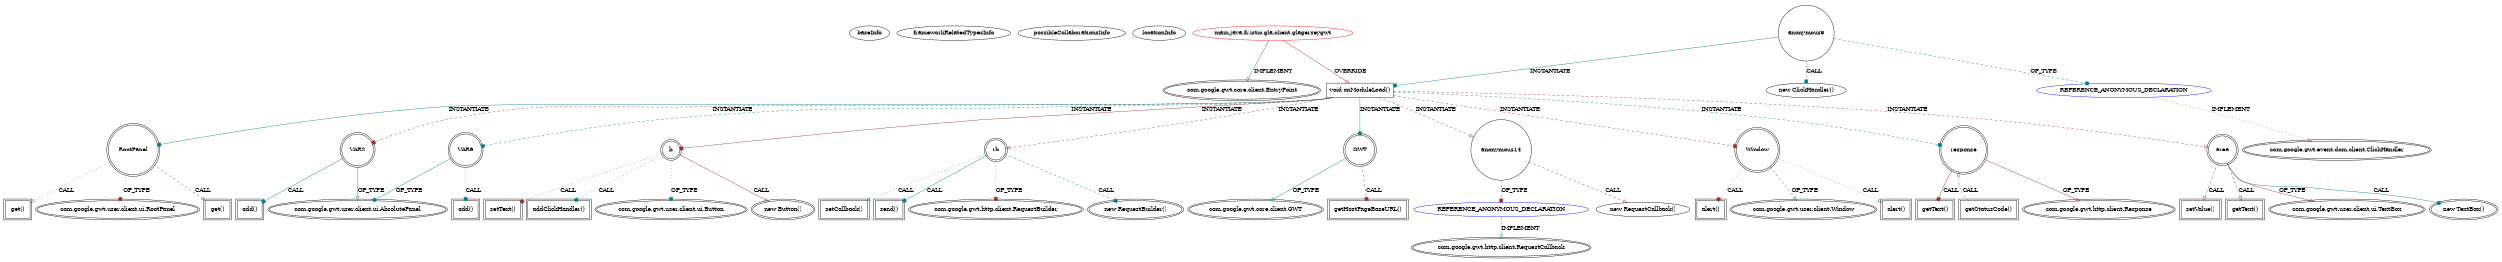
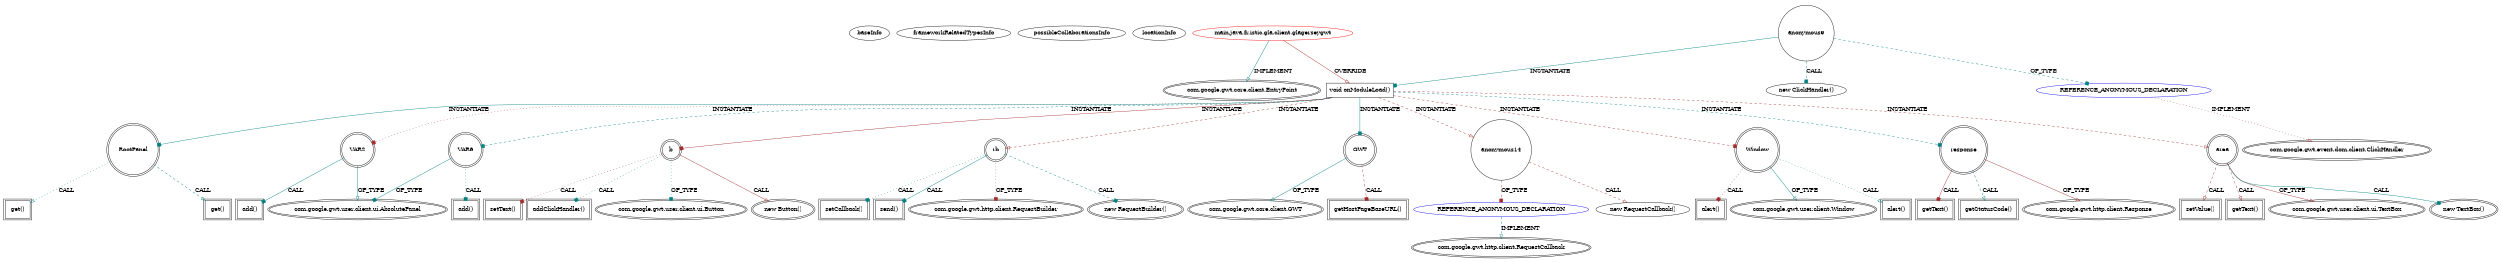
  digraph {
    node [isFrameworkType=true vertexType=INSIDE_CALL peripheries=2]
    edge [arrowhead=box color=teal style=dashed]
    baseInfo [category=extension_graph graphId=811 isAnonymous=false possibleRelation=true isFrameworkType="" vertexType="" peripheries=""]
    frameworkRelatedTypesInfo [0="com.google.gwt.core.client.EntryPoint" isFrameworkType="" vertexType="" peripheries=""]
    possibleCollaborationsInfo [0="811~OVERRIDING_METHOD_DECLARATION-INSTANTIATION-~com.google.gwt.core.client.EntryPoint ~com.google.gwt.event.dom.client.ClickHandler ~false~true" 1="811~OVERRIDING_METHOD_DECLARATION-INSTANTIATION-~com.google.gwt.core.client.EntryPoint ~com.google.gwt.http.client.RequestCallback ~false~true" isFrameworkType="" vertexType="" peripheries=""]
    locationInfo [contextSignature=glagerseygwt filePath="/barais-gwtjerseyjpaexample/gwtjerseyjpaexample-master/src/main/java/fr/istic/gla/client/glagerseygwt.java" graphId=811 projectName="barais-gwtjerseyjpaexample" isFrameworkType="" vertexType="" peripheries=""]
    n5 [color=red isFrameworkType=false label="main.java.fr.istic.gla.client.glagerseygwt" vertexType=ROOT_CLIENT_CLASS_DECLARATION peripheries=""]
    n6 [label="com.google.gwt.core.client.EntryPoint" vertexType=FRAMEWORK_INTERFACE_TYPE]
    n7 [isFrameworkType=false label="void onModuleLoad()" shape=box vertexType=OVERRIDING_METHOD_DECLARATION peripheries=""]
    n8 [label=area shape=circle vertexType=VARIABLE_EXPRESION]
    n9 [label=VAR2 shape=circle vertexType=VARIABLE_EXPRESION]
    n10 [label=RootPanel shape=circle vertexType=VARIABLE_EXPRESION]
    n11 [label=b shape=circle vertexType=VARIABLE_EXPRESION]
    n12 [label=VAR6 shape=circle vertexType=VARIABLE_EXPRESION]
    n13 [label=rb shape=circle vertexType=VARIABLE_EXPRESION]
    n14 [label=GWT shape=circle vertexType=VARIABLE_EXPRESION]
    n15 [isFrameworkType=false label=anonymous14 shape=circle vertexType=VARIABLE_EXPRESION peripheries=""]
    n16 [label=Window shape=circle vertexType=VARIABLE_EXPRESION]
    n17 [label=response shape=circle vertexType=VARIABLE_EXPRESION]
    n18 [label="com.google.gwt.user.client.ui.TextBox" vertexType=FRAMEWORK_CLASS_TYPE]
    n19 [label="new TextBox()" vertexType=CONSTRUCTOR_CALL]
    n20 [label="setValue()" shape=box]
    n21 [label="getText()" shape=box]
    n22 [label="com.google.gwt.user.client.ui.AbsolutePanel" vertexType=FRAMEWORK_CLASS_TYPE]
    n23 [label="add()" shape=box]
-   n24 [label="com.google.gwt.user.client.ui.RootPanel" vertexType=FRAMEWORK_CLASS_TYPE]
    n25 [label="get()" shape=box]
    n26 [label="get()" shape=box]
    n27 [label="com.google.gwt.user.client.ui.Button" vertexType=FRAMEWORK_CLASS_TYPE]
    n28 [label="new Button()" vertexType=CONSTRUCTOR_CALL]
    n29 [label="setText()" shape=box]
    n30 [label="addClickHandler()" shape=box]
    n31 [label="add()" shape=box]
    n32 [isFrameworkType=false label=anonymous9 shape=circle vertexType=VARIABLE_EXPRESION peripheries=""]
    n33 [color=blue isFrameworkType=false label=REFERENCE_ANONYMOUS_DECLARATION vertexType=REFERENCE_ANONYMOUS_DECLARATION peripheries=""]
    n34 [isFrameworkType=false label="new ClickHandler()" vertexType=CONSTRUCTOR_CALL peripheries=""]
    n35 [label="com.google.gwt.http.client.RequestBuilder" vertexType=FRAMEWORK_CLASS_TYPE]
    n36 [label="new RequestBuilder()" vertexType=CONSTRUCTOR_CALL]
    n37 [label="setCallback()" shape=box]
    n38 [label="send()" shape=box]
    n39 [label="com.google.gwt.core.client.GWT" vertexType=FRAMEWORK_CLASS_TYPE]
    n40 [label="getHostPageBaseURL()" shape=box]
    n41 [color=blue isFrameworkType=false label=REFERENCE_ANONYMOUS_DECLARATION vertexType=REFERENCE_ANONYMOUS_DECLARATION peripheries=""]
    n42 [isFrameworkType=false label="new RequestCallback()" vertexType=CONSTRUCTOR_CALL peripheries=""]
    n43 [label="com.google.gwt.user.client.Window" vertexType=FRAMEWORK_CLASS_TYPE]
    n44 [label="alert()" shape=box]
    n45 [label="alert()" shape=box]
    n46 [label="com.google.gwt.http.client.Response" vertexType=FRAMEWORK_CLASS_TYPE]
    n47 [label="getStatusCode()" shape=box]
    n48 [label="getText()" shape=box]
    n49 [label="com.google.gwt.event.dom.client.ClickHandler" vertexType=FRAMEWORK_INTERFACE_TYPE]
    n50 [label="com.google.gwt.http.client.RequestCallback" vertexType=FRAMEWORK_INTERFACE_TYPE]
    n5 -> n6 [arrowhead=onormal label=IMPLEMENT style=solid]
    n5 -> n7 [arrowhead=onormal color=brown label=OVERRIDE style=solid]
    n7 -> n8 [arrowhead=onormal color=brown label=INSTANTIATE]
-   n7 -> n9 [color=brown label=INSTANTIATE]
+   n7 -> n9 [color=brown label=INSTANTIATE style=dotted]
    n7 -> n10 [label=INSTANTIATE style=solid]
    n7 -> n11 [color=brown label=INSTANTIATE style=solid]
    n7 -> n12 [label=INSTANTIATE]
    n7 -> n13 [arrowhead=onormal color=brown label=INSTANTIATE]
    n7 -> n14 [label=INSTANTIATE style=solid]
    n7 -> n15 [arrowhead=onormal color=brown label=INSTANTIATE]
    n7 -> n16 [color=brown label=INSTANTIATE]
    n7 -> n17 [label=INSTANTIATE]
    n8 -> n18 [arrowhead=onormal color=brown label=OF_TYPE style=solid]
    n8 -> n19 [label=CALL style=solid]
    n8 -> n20 [arrowhead=onormal color=brown label=CALL]
    n8 -> n21 [arrowhead=onormal color=brown label=CALL]
    n9 -> n22 [arrowhead=onormal label=OF_TYPE style=solid]
    n9 -> n23 [label=CALL style=solid]
-   n10 -> n24 [color=brown label=OF_TYPE style=dotted]
    n10 -> n25 [arrowhead=onormal label=CALL]
    n10 -> n26 [arrowhead=onormal label=CALL style=dotted]
    n11 -> n27 [label=OF_TYPE style=dotted]
    n11 -> n28 [arrowhead=onormal color=brown label=CALL style=solid]
    n11 -> n29 [color=brown label=CALL style=dotted]
    n11 -> n30 [label=CALL style=dotted]
    n12 -> n22 [label=OF_TYPE style=solid]
    n12 -> n31 [label=CALL style=dotted]
    n13 -> n35 [color=brown label=OF_TYPE style=dotted]
    n13 -> n36 [label=CALL]
-   n13 -> n37 [arrowhead=onormal label=CALL style=dotted]
+   n13 -> n37 [label=CALL style=dotted]
    n13 -> n38 [label=CALL style=solid]
    n14 -> n39 [arrowhead=onormal label=OF_TYPE style=solid]
    n14 -> n40 [color=brown label=CALL]
    n15 -> n41 [color=brown label=OF_TYPE]
    n15 -> n42 [arrowhead=onormal color=brown label=CALL]
-   n16 -> n43 [arrowhead=onormal label=OF_TYPE]
+   n16 -> n43 [arrowhead=onormal label=OF_TYPE style=solid]
    n16 -> n44 [arrowhead=onormal label=CALL style=dotted]
    n16 -> n45 [color=brown label=CALL style=dotted]
    n17 -> n46 [arrowhead=onormal color=brown label=OF_TYPE style=solid]
-   n47 -> n17 [arrowhead=onormal label=CALL]
+   n17 -> n47 [arrowhead=onormal label=CALL]
    n17 -> n48 [color=brown label=CALL style=solid]
    n32 -> n7 [label=INSTANTIATE style=solid]
    n32 -> n33 [label=OF_TYPE]
    n32 -> n34 [label=CALL]
    n33 -> n49 [arrowhead=onormal color=brown label=IMPLEMENT style=dotted]
    n41 -> n50 [arrowhead=onormal label=IMPLEMENT]
  }
